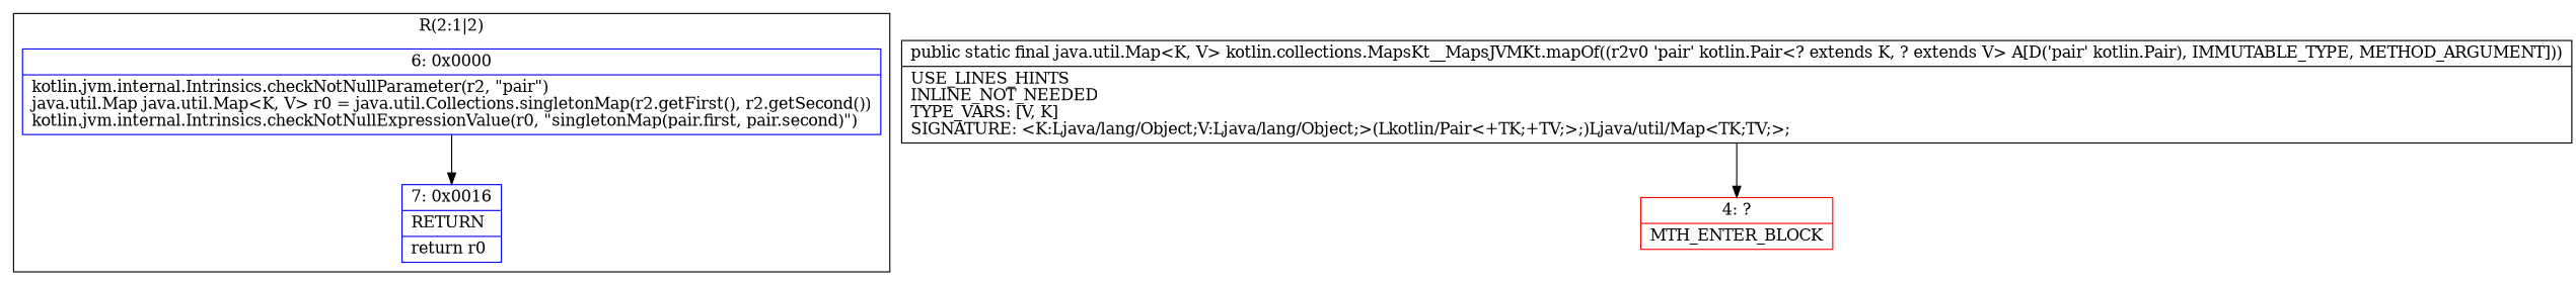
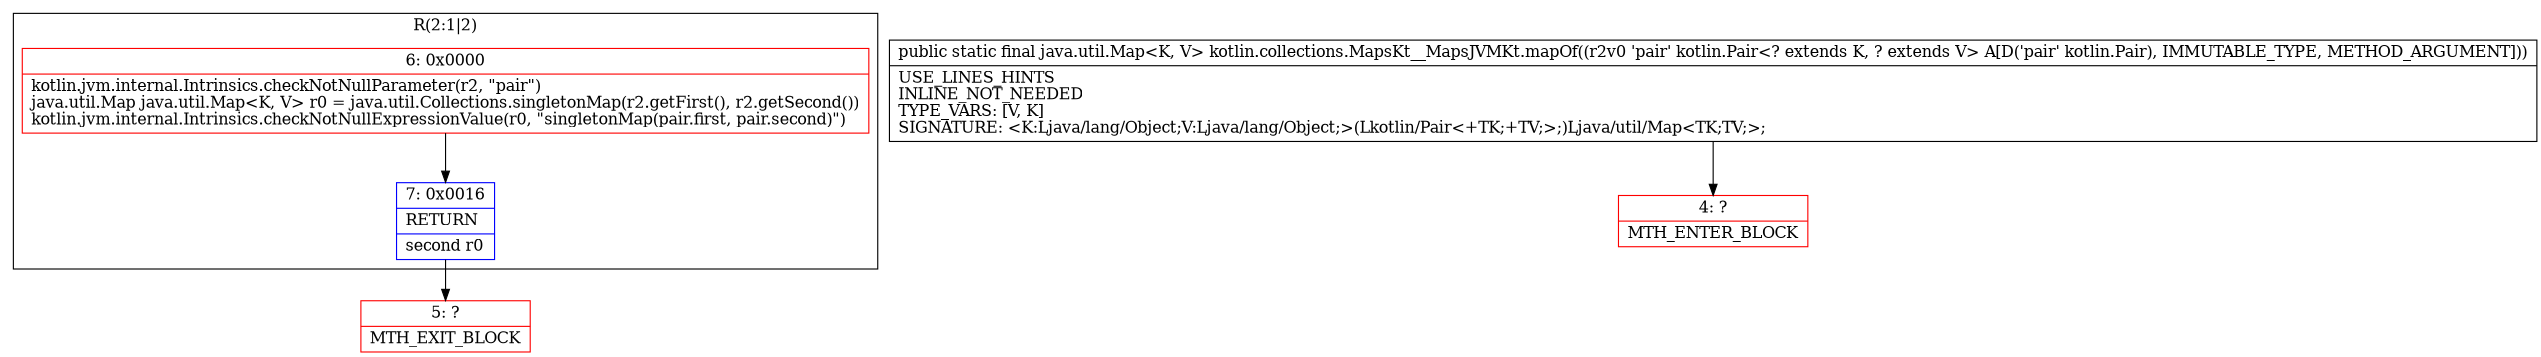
  digraph {
    node [color=blue shape=record]
-   n1 [label="{6\:\ 0x0000|kotlin.jvm.internal.Intrinsics.checkNotNullParameter(r2, \"pair\")\ljava.util.Map java.util.Map\<K, V\> r0 = java.util.Collections.singletonMap(r2.getFirst(), r2.getSecond())\lkotlin.jvm.internal.Intrinsics.checkNotNullExpressionValue(r0, \"singletonMap(pair.first, pair.second)\")\l}"]
-   n2 [label="{7\:\ 0x0016|RETURN\l|return r0\l}"]
+   n1 [color=red label="{6\:\ 0x0000|kotlin.jvm.internal.Intrinsics.checkNotNullParameter(r2, \"pair\")\ljava.util.Map java.util.Map\<K, V\> r0 = java.util.Collections.singletonMap(r2.getFirst(), r2.getSecond())\lkotlin.jvm.internal.Intrinsics.checkNotNullExpressionValue(r0, \"singletonMap(pair.first, pair.second)\")\l}"]
+   n2 [label="{7\:\ 0x0016|RETURN\l|second r0\l}"]
+   n3 [color=red label="{5\:\ ?|MTH_EXIT_BLOCK\l}"]
    n4 [color=red label="{4\:\ ?|MTH_ENTER_BLOCK\l}"]
    n5 [label="{public static final java.util.Map\<K, V\> kotlin.collections.MapsKt__MapsJVMKt.mapOf((r2v0 'pair' kotlin.Pair\<? extends K, ? extends V\> A[D('pair' kotlin.Pair), IMMUTABLE_TYPE, METHOD_ARGUMENT]))  | USE_LINES_HINTS\lINLINE_NOT_NEEDED\lTYPE_VARS: [V, K]\lSIGNATURE: \<K:Ljava\/lang\/Object;V:Ljava\/lang\/Object;\>(Lkotlin\/Pair\<+TK;+TV;\>;)Ljava\/util\/Map\<TK;TV;\>;\l}" color=""]
    subgraph cluster_1 {
      label="R(2:1|2)"
      n1
      n2
    }
    n1 -> n2
+   n2 -> n3
    n5 -> n4
  }
